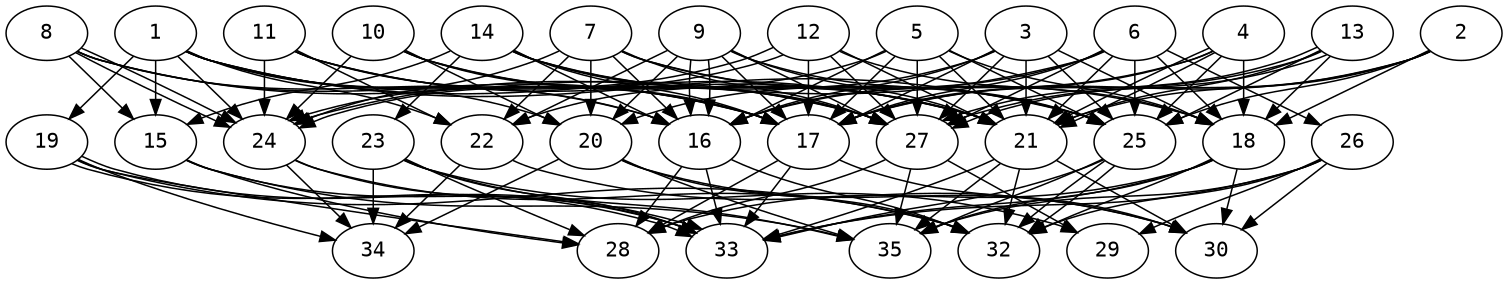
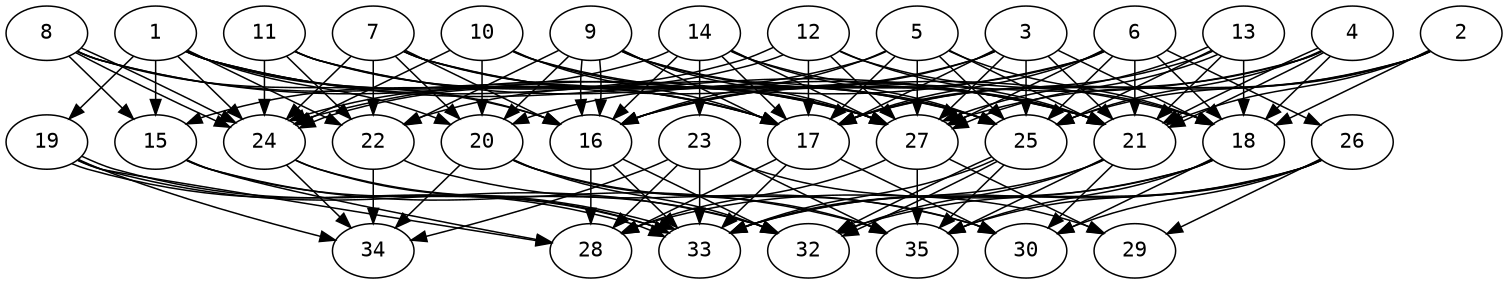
  digraph {
    fontname="DejaVu Sans Mono"
    node [alpha=0.06 fontname="DejaVu Sans Mono"]
    edge [fontname="DejaVu Sans Mono"]
    1 [alpha=0.00 expect_size=43832320]
    15 [alpha=0.08 expect_size=11960320]
    16 [alpha=0.05 expect_size=31798272]
    17 [alpha=0.11 expect_size=47641600]
    19 [alpha=0.19 expect_size=52258816]
    20 [alpha=0.13 expect_size=19178496]
    21 [alpha=0.04 expect_size=22274048]
    22 [expect_size=22099968]
    24 [alpha=0.18 expect_size=38866944]
    25 [alpha=0.17 expect_size=28883968]
    28 [alpha=0.12 expect_size=37720064]
    33 [alpha=0.11 expect_size=47557632]
    35 [alpha=0.03 expect_size=29858816]
    32 [alpha=0.09 expect_size=33782784]
    30 [expect_size=40785920]
    34 [alpha=0.05 expect_size=33690624]
    2 [alpha=0.16 expect_size=31702016]
    18 [alpha=0.03 expect_size=19522560]
    27 [alpha=0.13 expect_size=11313152]
    29 [alpha=0.07 expect_size=43700224]
    3 [alpha=0.15 expect_size=20177920]
    4 [alpha=0.09 expect_size=42919936]
    5 [alpha=0.08 expect_size=39914496]
    6 [alpha=0.07 expect_size=19356672]
    26 [alpha=0.02 expect_size=46856192]
    7 [alpha=0.08 expect_size=19788800]
    8 [alpha=0.14 expect_size=23281664]
    9 [expect_size=44072960]
    10 [alpha=0.01 expect_size=12716032]
    11 [alpha=0.20 expect_size=10445824]
    12 [alpha=0.01 expect_size=10982400]
    13 [expect_size=48354304]
    14 [alpha=0.16 expect_size=37281792]
    23 [alpha=0.14 expect_size=24593408]
    1 -> 15
    1 -> 16
    1 -> 17
    1 -> 19
    1 -> 20
    1 -> 21
    1 -> 22
    1 -> 24
    1 -> 25
    15 -> 28
    15 -> 33
    15 -> 35
    16 -> 28
    16 -> 33
    16 -> 32
    17 -> 28
    17 -> 33
    17 -> 30
    19 -> 28
    19 -> 33
    19 -> 33
    19 -> 32
    19 -> 34
    20 -> 35
    20 -> 32
    20 -> 30
    20 -> 34
    21 -> 33
    21 -> 35
    21 -> 32
    21 -> 30
    22 -> 30
    22 -> 34
    24 -> 33
    24 -> 32
    24 -> 34
    25 -> 33
    25 -> 35
    25 -> 32
    25 -> 32
    2 -> 17
    2 -> 21
    2 -> 25
    2 -> 18
    2 -> 27
    18 -> 28
    18 -> 33
    18 -> 35
-   18 -> 32
    18 -> 30
    27 -> 28
    27 -> 35
    27 -> 29
    3 -> 16
    3 -> 17
    3 -> 20
    3 -> 21
    3 -> 25
    3 -> 18
    3 -> 27
    4 -> 16
    4 -> 17
    4 -> 21
    4 -> 21
    4 -> 25
    4 -> 18
    5 -> 16
    5 -> 17
    5 -> 21
    5 -> 22
    5 -> 25
    5 -> 18
    5 -> 27
    6 -> 16
    6 -> 17
    6 -> 21
    6 -> 24
    6 -> 25
    6 -> 18
    6 -> 27
    6 -> 26
    26 -> 33
    26 -> 35
    26 -> 32
    26 -> 30
    26 -> 29
    7 -> 16
    7 -> 20
    7 -> 22
    7 -> 24
    7 -> 25
    7 -> 18
    7 -> 27
    8 -> 15
    8 -> 16
    8 -> 17
    8 -> 24
    8 -> 24
    8 -> 27
    9 -> 16
    9 -> 16
    9 -> 17
    9 -> 20
    9 -> 21
    9 -> 22
    9 -> 25
    9 -> 27
    10 -> 17
    10 -> 20
    10 -> 21
    10 -> 24
    10 -> 27
    11 -> 17
    11 -> 21
    11 -> 22
    11 -> 24
    11 -> 27
    12 -> 17
    12 -> 21
    12 -> 24
    12 -> 24
    12 -> 18
    12 -> 27
    13 -> 17
    13 -> 21
    13 -> 25
    13 -> 18
    13 -> 27
    13 -> 27
    14 -> 15
    14 -> 16
    14 -> 17
    14 -> 21
    14 -> 25
    14 -> 27
    14 -> 23
    23 -> 28
    23 -> 33
    23 -> 35
    23 -> 34
    23 -> 29
  }
